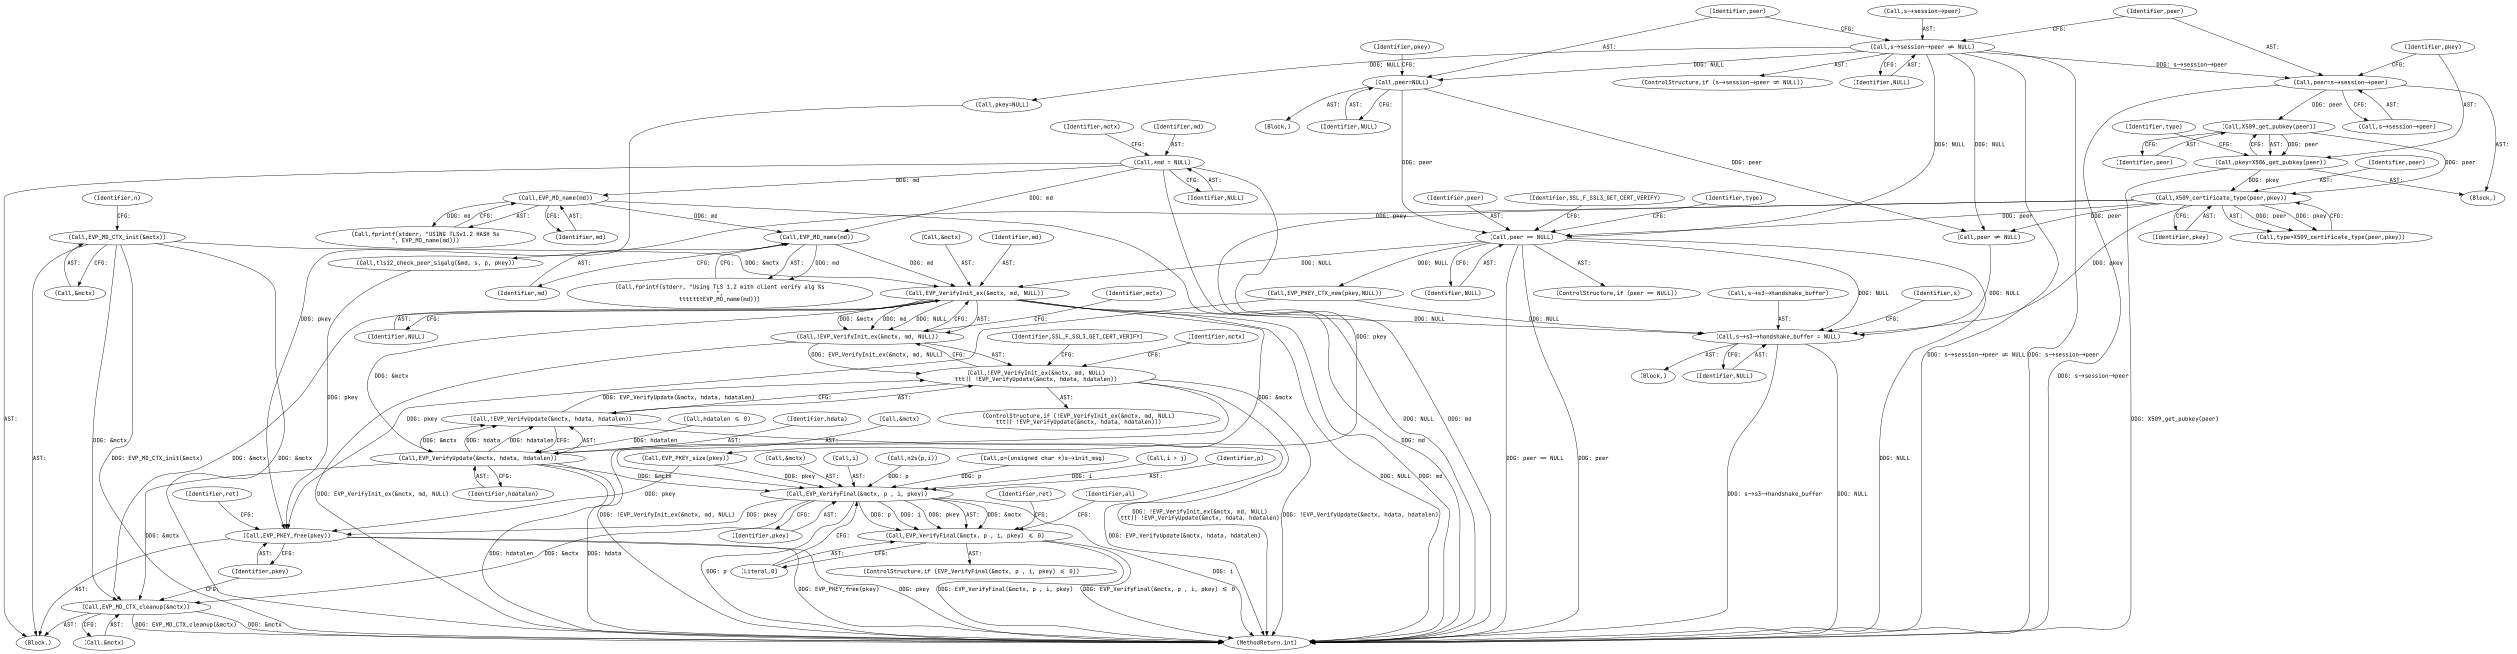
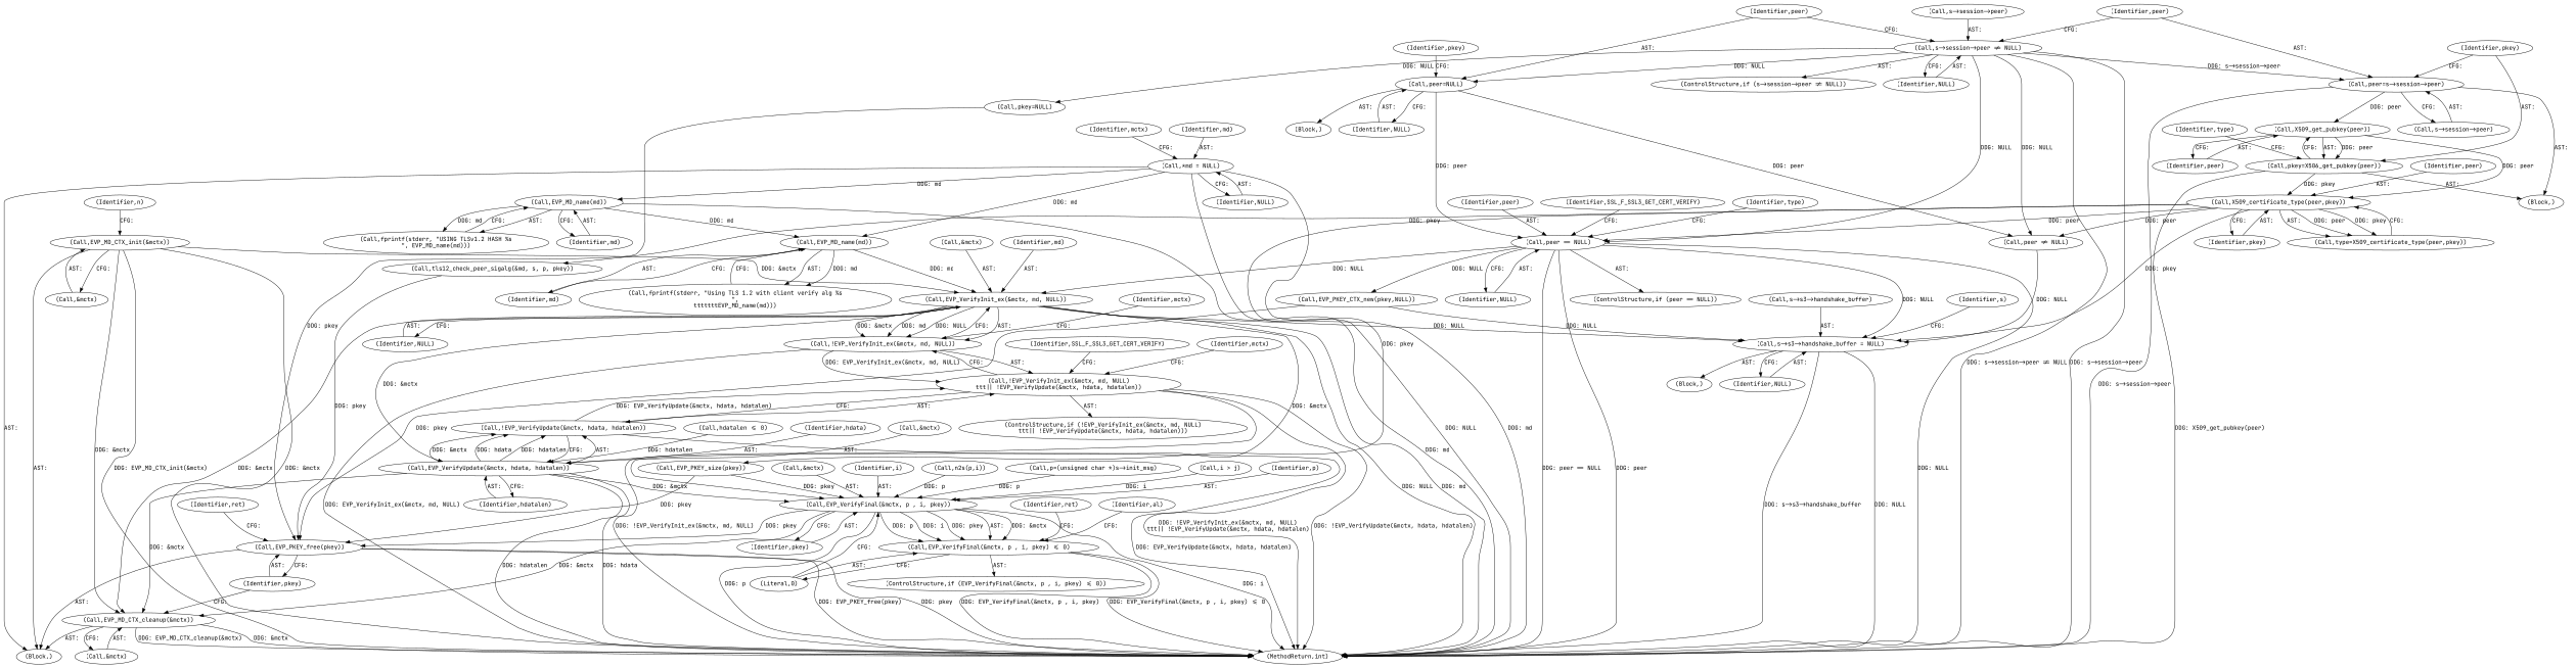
  digraph {
    fontname="JetBrains Mono"
    node [fontname="JetBrains Mono"]
    edge [fontname="JetBrains Mono"]
    n1 [label="(Call,EVP_VerifyInit_ex(&mctx, md, NULL))"]
    n2 [label="(Call,!EVP_VerifyInit_ex(&mctx, md, NULL))"]
    n3 [label="(Call,EVP_VerifyUpdate(&mctx, hdata, hdatalen))"]
    n4 [label="(Call,EVP_VerifyFinal(&mctx, p , i, pkey))"]
    n5 [label="(Call,EVP_MD_CTX_cleanup(&mctx))"]
    n6 [label="(Call,s->s3->handshake_buffer = NULL)"]
    n7 [label="(MethodReturn,int)"]
    n8 [label="(Identifier,NULL)"]
    n9 [label="(Call,!EVP_VerifyInit_ex(&mctx, md, NULL)\n\t\t\t|| !EVP_VerifyUpdate(&mctx, hdata, hdatalen))"]
    n10 [label="(Call,!EVP_VerifyUpdate(&mctx, hdata, hdatalen))"]
    n11 [label="(Identifier,hdatalen)"]
    n12 [label="(Call,EVP_PKEY_free(pkey))"]
    n13 [label="(Call,EVP_VerifyFinal(&mctx, p , i, pkey) <= 0)"]
    n14 [label="(Identifier,pkey)"]
    n15 [label="(Block,)"]
    n16 [label="(Call,&mctx)"]
    n17 [label="(Block,)"]
    n18 [label="(Identifier,NULL)"]
    n19 [label="(Call,EVP_MD_CTX_init(&mctx))"]
    n20 [label="(Call,&mctx)"]
    n21 [label="(Call,EVP_MD_name(md))"]
    n22 [label="(Call,fprintf(stderr, \"Using TLS 1.2 with client verify alg %s\n\",\n\t\t\t\t\t\t\tEVP_MD_name(md)))"]
    n23 [label="(Identifier,md)"]
    n24 [label="(Call,*md = NULL)"]
    n25 [label="(Call,EVP_MD_name(md))"]
    n26 [label="(Identifier,NULL)"]
    n27 [label="(Call,fprintf(stderr, \"USING TLSv1.2 HASH %s\n\", EVP_MD_name(md)))"]
    n28 [label="(Identifier,md)"]
    n29 [label="(Call,peer == NULL)"]
    n30 [label="(ControlStructure,if (peer == NULL))"]
    n31 [label="(Identifier,NULL)"]
    n32 [label="(Call,EVP_PKEY_CTX_new(pkey,NULL))"]
    n33 [label="(Call,peer=NULL)"]
    n34 [label="(Identifier,NULL)"]
    n35 [label="(Call,peer != NULL)"]
    n36 [label="(Block,)"]
    n37 [label="(Call,s->session->peer != NULL)"]
    n38 [label="(Call,peer=s->session->peer)"]
    n39 [label="(ControlStructure,if (s->session->peer != NULL))"]
    n40 [label="(Call,pkey=NULL)"]
    n41 [label="(Identifier,NULL)"]
    n42 [label="(Call,X509_get_pubkey(peer))"]
    n43 [label="(Block,)"]
    n44 [label="(Call,s->session->peer)"]
    n45 [label="(Call,X509_certificate_type(peer,pkey))"]
    n46 [label="(Identifier,pkey)"]
    n47 [label="(Call,EVP_PKEY_size(pkey))"]
    n48 [label="(Call,type=X509_certificate_type(peer,pkey))"]
    n49 [label="(Call,tls12_check_peer_sigalg(&md, s, p, pkey))"]
    n50 [label="(Identifier,pkey)"]
    n51 [label="(Call,pkey=X506_get_pubkey(peer))"]
    n52 [label="(Identifier,peer)"]
    n53 [label="(ControlStructure,if (!EVP_VerifyInit_ex(&mctx, md, NULL)\n\t\t\t|| !EVP_VerifyUpdate(&mctx, hdata, hdatalen)))"]
    n54 [label="(ControlStructure,if (EVP_VerifyFinal(&mctx, p , i, pkey) <= 0))"]
    n55 [label="(Literal,0)"]
    n56 [label="(Call,i > j)"]
    n57 [label="(Call,&mctx)"]
    n58 [label="(Identifier,al)"]
    n59 [label="(Identifier,SSL_F_SSL3_GET_CERT_VERIFY)"]
    n60 [label="(Identifier,pkey)"]
    n61 [label="(Call,hdatalen <= 0)"]
    n62 [label="(Identifier,ret)"]
    n63 [label="(Identifier,mctx)"]
    n64 [label="(Identifier,md)"]
    n65 [label="(Identifier,s)"]
    n66 [label="(Call,&mctx)"]
    n67 [label="(Identifier,type)"]
    n68 [label="(Identifier,hdata)"]
    n69 [label="(Identifier,ret)"]
    n70 [label="(Identifier,type)"]
    n71 [label="(Identifier,p)"]
    n72 [label="(Call,&mctx)"]
    n73 [label="(Identifier,SSL_F_SSL3_GET_CERT_VERIFY)"]
    n74 [label="(Identifier,peer)"]
    n75 [label="(Identifier,peer)"]
    n76 [label="(Call,s->session->peer)"]
-   n77 [label="(Call,i)"]
+   n77 [label="(Identifier,i)"]
    n78 [label="(Call,n2s(p,i))"]
    n79 [label="(Identifier,peer)"]
    n80 [label="(Call,p=(unsigned char *)s->init_msg)"]
    n81 [label="(Identifier,peer)"]
    n82 [label="(Identifier,pkey)"]
    n83 [label="(Identifier,mctx)"]
    n84 [label="(Identifier,n)"]
    n85 [label="(Call,s->s3->handshake_buffer)"]
    n86 [label="(Identifier,md)"]
    n87 [label="(Identifier,mctx)"]
    n1 -> n2 [label="AST: "]
    n1 -> n2 [label="DDG: &mctx"]
    n1 -> n2 [label="DDG: md"]
    n1 -> n2 [label="DDG: NULL"]
    n1 -> n3 [label="DDG: &mctx"]
    n1 -> n4 [label="DDG: &mctx"]
    n1 -> n5 [label="DDG: &mctx"]
    n1 -> n6 [label="DDG: NULL"]
    n1 -> n7 [label="DDG: md"]
    n1 -> n7 [label="DDG: NULL"]
    n1 -> n8 [label="CFG: "]
    n2 -> n1 [label="CFG: "]
    n2 -> n7 [label="DDG: EVP_VerifyInit_ex(&mctx, md, NULL)"]
    n2 -> n9 [label="AST: "]
    n2 -> n9 [label="DDG: EVP_VerifyInit_ex(&mctx, md, NULL)"]
    n3 -> n4 [label="DDG: &mctx"]
    n3 -> n5 [label="DDG: &mctx"]
    n3 -> n7 [label="DDG: hdatalen"]
    n3 -> n7 [label="DDG: hdata"]
    n3 -> n10 [label="AST: "]
    n3 -> n10 [label="DDG: &mctx"]
    n3 -> n10 [label="DDG: hdata"]
    n3 -> n10 [label="DDG: hdatalen"]
    n3 -> n11 [label="CFG: "]
    n4 -> n5 [label="DDG: &mctx"]
    n4 -> n7 [label="DDG: i"]
    n4 -> n7 [label="DDG: p"]
    n4 -> n12 [label="DDG: pkey"]
    n4 -> n13 [label="AST: "]
    n4 -> n13 [label="DDG: &mctx"]
    n4 -> n13 [label="DDG: p"]
    n4 -> n13 [label="DDG: i"]
    n4 -> n13 [label="DDG: pkey"]
    n4 -> n14 [label="CFG: "]
    n5 -> n7 [label="DDG: &mctx"]
    n5 -> n7 [label="DDG: EVP_MD_CTX_cleanup(&mctx)"]
    n5 -> n15 [label="AST: "]
    n5 -> n16 [label="CFG: "]
    n6 -> n7 [label="DDG: NULL"]
    n6 -> n7 [label="DDG: s->s3->handshake_buffer"]
    n6 -> n17 [label="AST: "]
    n6 -> n18 [label="CFG: "]
    n8 -> n1 [label="AST: "]
    n9 -> n2 [label="CFG: "]
    n9 -> n7 [label="DDG: !EVP_VerifyUpdate(&mctx, hdata, hdatalen)"]
    n9 -> n7 [label="DDG: !EVP_VerifyInit_ex(&mctx, md, NULL)"]
    n9 -> n7 [label="DDG: !EVP_VerifyInit_ex(&mctx, md, NULL)\n\t\t\t|| !EVP_VerifyUpdate(&mctx, hdata, hdatalen)"]
    n9 -> n10 [label="CFG: "]
    n9 -> n53 [label="AST: "]
    n10 -> n3 [label="CFG: "]
    n10 -> n7 [label="DDG: EVP_VerifyUpdate(&mctx, hdata, hdatalen)"]
    n10 -> n9 [label="AST: "]
    n10 -> n9 [label="DDG: EVP_VerifyUpdate(&mctx, hdata, hdatalen)"]
    n11 -> n3 [label="AST: "]
    n12 -> n7 [label="DDG: pkey"]
    n12 -> n7 [label="DDG: EVP_PKEY_free(pkey)"]
    n12 -> n15 [label="AST: "]
    n12 -> n50 [label="CFG: "]
    n13 -> n7 [label="DDG: EVP_VerifyFinal(&mctx, p , i, pkey)"]
    n13 -> n7 [label="DDG: EVP_VerifyFinal(&mctx, p , i, pkey) <= 0"]
    n13 -> n54 [label="AST: "]
    n13 -> n55 [label="CFG: "]
    n14 -> n4 [label="AST: "]
    n16 -> n5 [label="AST: "]
    n18 -> n6 [label="AST: "]
    n19 -> n1 [label="DDG: &mctx"]
    n19 -> n5 [label="DDG: &mctx"]
    n19 -> n7 [label="DDG: EVP_MD_CTX_init(&mctx)"]
    n19 -> n7 [label="DDG: &mctx"]
    n19 -> n15 [label="AST: "]
    n19 -> n20 [label="CFG: "]
    n20 -> n19 [label="AST: "]
    n21 -> n1 [label="DDG: md"]
    n21 -> n22 [label="AST: "]
    n21 -> n22 [label="DDG: md"]
    n21 -> n23 [label="CFG: "]
    n22 -> n21 [label="CFG: "]
    n23 -> n21 [label="AST: "]
    n24 -> n7 [label="DDG: NULL"]
    n24 -> n7 [label="DDG: md"]
    n24 -> n15 [label="AST: "]
    n24 -> n21 [label="DDG: md"]
    n24 -> n25 [label="DDG: md"]
    n24 -> n26 [label="CFG: "]
    n25 -> n7 [label="DDG: md"]
    n25 -> n21 [label="DDG: md"]
    n25 -> n27 [label="AST: "]
    n25 -> n27 [label="DDG: md"]
    n25 -> n28 [label="CFG: "]
    n26 -> n24 [label="AST: "]
    n27 -> n25 [label="CFG: "]
    n28 -> n25 [label="AST: "]
    n29 -> n1 [label="DDG: NULL"]
    n29 -> n6 [label="DDG: NULL"]
    n29 -> n7 [label="DDG: NULL"]
    n29 -> n7 [label="DDG: peer == NULL"]
    n29 -> n7 [label="DDG: peer"]
    n29 -> n30 [label="AST: "]
    n29 -> n31 [label="CFG: "]
    n29 -> n32 [label="DDG: NULL"]
    n31 -> n29 [label="AST: "]
    n32 -> n6 [label="DDG: NULL"]
    n32 -> n12 [label="DDG: pkey"]
    n33 -> n29 [label="DDG: peer"]
    n33 -> n34 [label="CFG: "]
    n33 -> n35 [label="DDG: peer"]
    n33 -> n36 [label="AST: "]
    n34 -> n33 [label="AST: "]
    n35 -> n6 [label="DDG: NULL"]
    n37 -> n7 [label="DDG: s->session->peer"]
    n37 -> n7 [label="DDG: s->session->peer != NULL"]
    n37 -> n29 [label="DDG: NULL"]
    n37 -> n33 [label="DDG: NULL"]
    n37 -> n35 [label="DDG: NULL"]
    n37 -> n38 [label="DDG: s->session->peer"]
    n37 -> n39 [label="AST: "]
    n37 -> n40 [label="DDG: NULL"]
    n37 -> n41 [label="CFG: "]
    n38 -> n7 [label="DDG: s->session->peer"]
    n38 -> n42 [label="DDG: peer"]
    n38 -> n43 [label="AST: "]
    n38 -> n44 [label="CFG: "]
    n40 -> n12 [label="DDG: pkey"]
    n41 -> n37 [label="AST: "]
    n42 -> n45 [label="DDG: peer"]
    n42 -> n51 [label="AST: "]
    n42 -> n51 [label="DDG: peer"]
    n42 -> n52 [label="CFG: "]
    n44 -> n38 [label="AST: "]
    n45 -> n6 [label="DDG: pkey"]
    n45 -> n29 [label="DDG: peer"]
    n45 -> n35 [label="DDG: peer"]
    n45 -> n46 [label="CFG: "]
    n45 -> n47 [label="DDG: pkey"]
    n45 -> n48 [label="AST: "]
    n45 -> n48 [label="DDG: peer"]
    n45 -> n48 [label="DDG: pkey"]
    n45 -> n49 [label="DDG: pkey"]
    n46 -> n45 [label="AST: "]
    n47 -> n4 [label="DDG: pkey"]
    n47 -> n12 [label="DDG: pkey"]
    n48 -> n45 [label="CFG: "]
    n49 -> n12 [label="DDG: pkey"]
    n50 -> n5 [label="CFG: "]
    n50 -> n12 [label="AST: "]
    n51 -> n7 [label="DDG: X509_get_pubkey(peer)"]
    n51 -> n42 [label="CFG: "]
    n51 -> n43 [label="AST: "]
    n51 -> n45 [label="DDG: pkey"]
    n52 -> n42 [label="AST: "]
    n55 -> n4 [label="CFG: "]
    n55 -> n13 [label="AST: "]
    n56 -> n4 [label="DDG: i"]
    n57 -> n3 [label="AST: "]
    n58 -> n13 [label="CFG: "]
    n59 -> n29 [label="CFG: "]
    n60 -> n33 [label="CFG: "]
    n61 -> n3 [label="DDG: hdatalen"]
    n62 -> n13 [label="CFG: "]
    n63 -> n9 [label="CFG: "]
    n64 -> n24 [label="AST: "]
    n65 -> n6 [label="CFG: "]
    n66 -> n1 [label="AST: "]
    n67 -> n51 [label="CFG: "]
    n68 -> n3 [label="AST: "]
    n69 -> n12 [label="CFG: "]
    n70 -> n29 [label="CFG: "]
    n71 -> n4 [label="AST: "]
    n72 -> n4 [label="AST: "]
    n73 -> n9 [label="CFG: "]
    n74 -> n29 [label="AST: "]
    n75 -> n33 [label="AST: "]
    n75 -> n37 [label="CFG: "]
    n76 -> n37 [label="AST: "]
    n77 -> n4 [label="AST: "]
    n78 -> n4 [label="DDG: p"]
    n79 -> n45 [label="AST: "]
    n80 -> n4 [label="DDG: p"]
    n81 -> n37 [label="CFG: "]
    n81 -> n38 [label="AST: "]
    n82 -> n38 [label="CFG: "]
    n82 -> n51 [label="AST: "]
    n83 -> n2 [label="CFG: "]
    n84 -> n19 [label="CFG: "]
    n85 -> n6 [label="AST: "]
    n86 -> n1 [label="AST: "]
    n87 -> n24 [label="CFG: "]
  }
